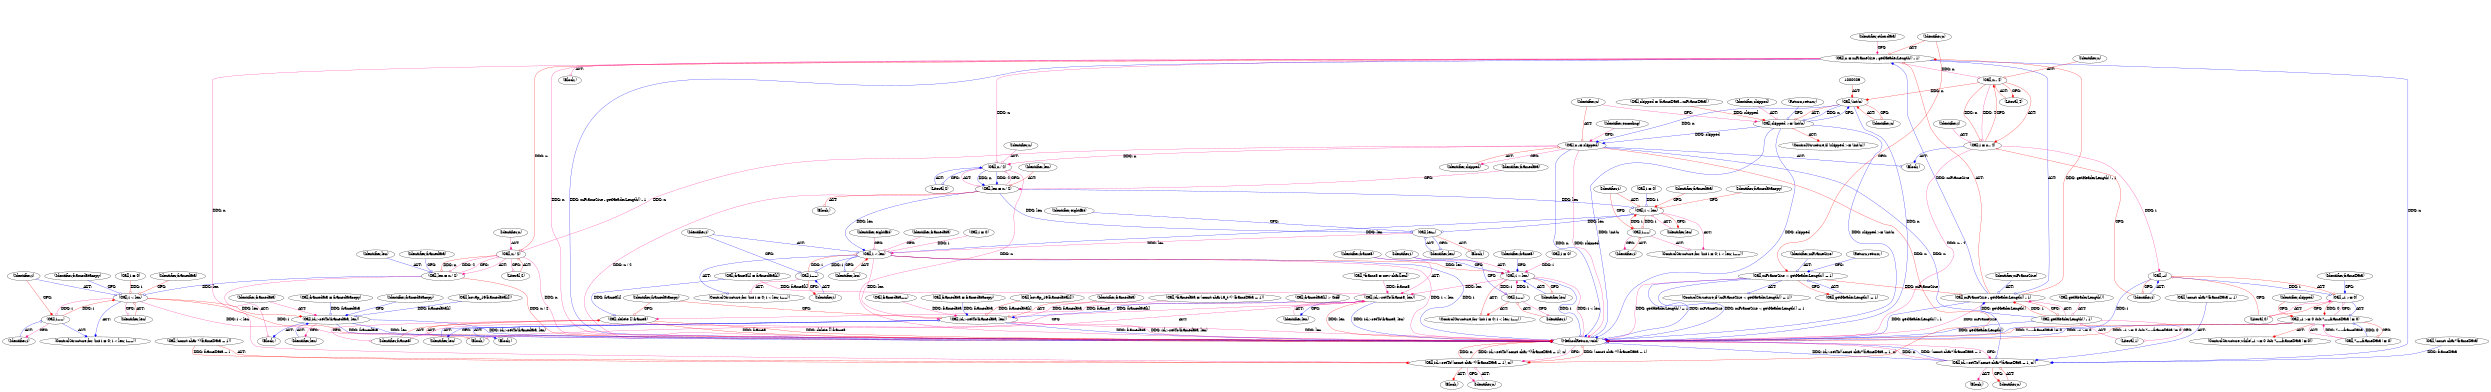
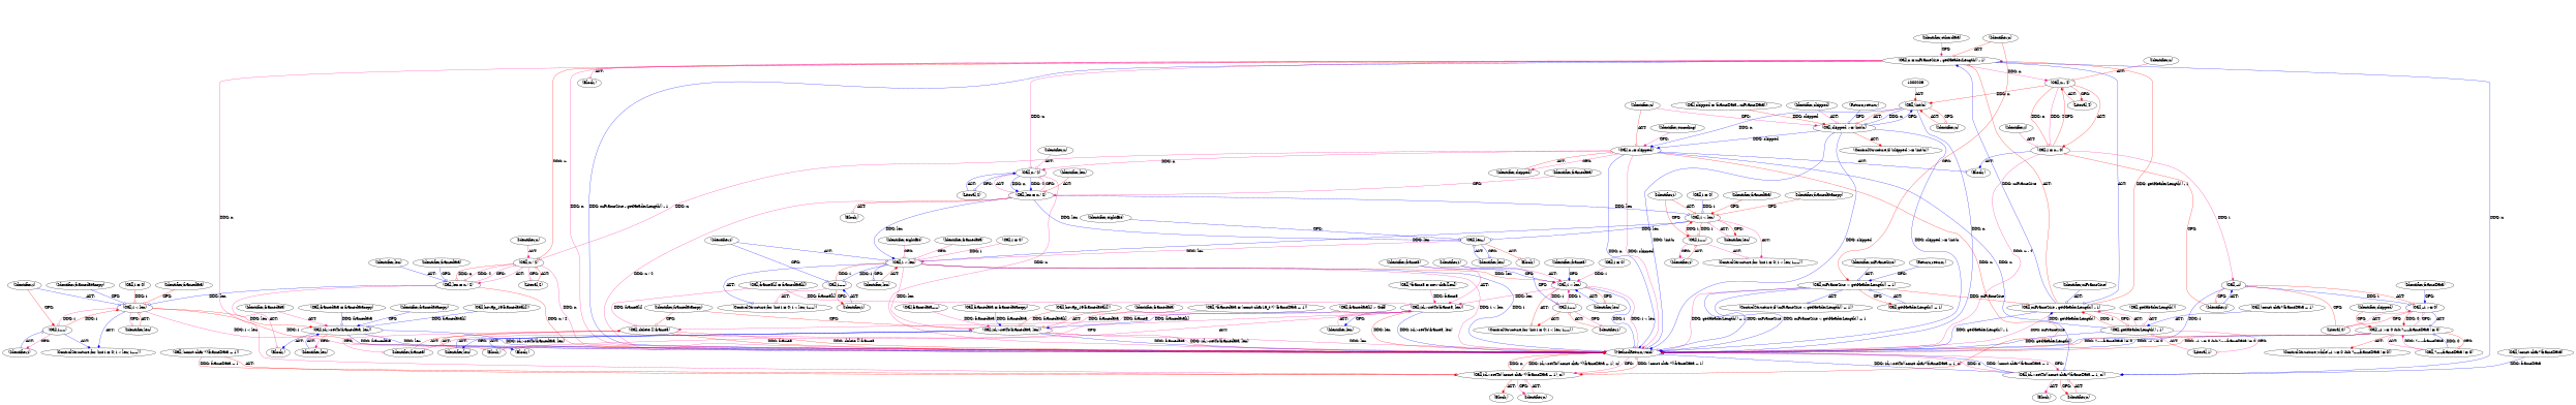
  digraph {
    edge [arrowhead=odot color=blue]
    n1 [label="(Call,n = mFrameSize - getHeaderLength() - 1)"]
    n2 [label="(Call,mFrameSize - getHeaderLength() - 1)"]
    n3 [label="(Call,n - 4)"]
    n4 [label="(Call,id->setTo((const char*)frameData + 1, n))"]
    n5 [label="(Call,id->setTo((const char *)(frameData + 1), n))"]
    n6 [label="(Call,n / 2)"]
    n7 [label="(Call,n / 2)"]
    n8 [label="(MethodReturn,void)"]
    n9 [label="(Block,)"]
    n10 [label="(Call,getHeaderLength() - 1)"]
-   n11 [label="(Call,i = n - 4)"]
+   n11 [label="(Call,i = n - 0)"]
    n12 [label="(Call,(int)n)"]
    n13 [label="(Literal,4)"]
    n14 [label="(Block,)"]
    n15 [label="(Identifier,n)"]
    n16 [label="(Block,)"]
    n17 [label="(Identifier,n)"]
    n18 [label="(Call,len = n / 2)"]
    n19 [label="(Literal,2)"]
    n20 [label="(Call,len = n / 2)"]
    n21 [label="(Literal,2)"]
    n22 [label="(Literal,1)"]
    n23 [label="(Call,mFrameSize < getHeaderLength() + 1)"]
    n24 [label="(ControlStructure,if (mFrameSize < getHeaderLength() + 1))"]
    n25 [label="(Call,getHeaderLength() + 1)"]
    n26 [label="(Call,--i)"]
    n27 [label="(Block,)"]
    n28 [label="(Call,skipped >= (int)n)"]
    n29 [label="(Call,n -= skipped)"]
    n30 [label="(Identifier,n)"]
    n31 [label="(Call,--i >= 0)"]
    n32 [label="(Identifier,i)"]
    n33 [label="(Call,--i >= 0 && *++frameData != 0)"]
    n34 [label="(Literal,0)"]
    n35 [label="(Call,*++frameData != 0)"]
    n36 [label="(ControlStructure,while(--i >= 0 && *++frameData != 0))"]
    n37 [label="(ControlStructure,if (skipped >= (int)n))"]
    n38 [label="(Identifier,skipped)"]
    n39 [label="(Call,i < len)"]
    n40 [label="(Block,)"]
    n41 [label="(Call,i++)"]
    n42 [label="(Call,id->setTo(framedata, len))"]
    n43 [label="(Identifier,len)"]
    n44 [label="(ControlStructure,for (int i = 0; i < len; i++))"]
    n45 [label="(Identifier,i)"]
    n46 [label="(Identifier,len)"]
    n47 [label="(Call,i < len)"]
    n48 [label="(Call,len--)"]
    n49 [label="(Call,i < len)"]
    n50 [label="(Block,)"]
    n51 [label="(Call,i++)"]
    n52 [label="(Identifier,len)"]
    n53 [label="(ControlStructure,for (int i = 0; i < len; i++))"]
    n54 [label="(Block,)"]
    n55 [label="(Identifier,len)"]
    n56 [label="(Call,i++)"]
    n57 [label="(Call,i < len)"]
    n58 [label="(Call,id->setTo(framedata, len))"]
    n59 [label="(ControlStructure,for (int i = 0; i < len; i++))"]
    n60 [label="(Identifier,len)"]
    n61 [label="(Identifier,i)"]
    n62 [label="(Identifier,i)"]
    n63 [label="(Call,i++)"]
    n64 [label="(Call,id->setTo(frame8, len))"]
    n65 [label="(ControlStructure,for (int i = 0; i < len; i++))"]
    n66 [label="(Identifier,len)"]
    n67 [label="(Block,)"]
    n68 [label="(Identifier,len)"]
    n69 [label="(Identifier,i)"]
    n70 [label="(Call,delete [] frame8)"]
    n71 [label="(Identifier,len)"]
    n72 [label="(Block,)"]
    n73 [label="(Identifier,frame8)"]
    n74 [label="(Call,bswap_16(framedata[i]))"]
    n75 [label="(Identifier,i)"]
    n76 [label="(Identifier,otherdata)"]
    n77 [label="(Call,(const char *)(frameData + 1))"]
    n78 [label="(Identifier,framedatacopy)"]
    n79 [label="(Identifier,framedata)"]
    n80 [label="(Identifier,frame8)"]
    n81 [label="(Return,return;)"]
    n82 [label="(Identifier,frameData)"]
    n83 [label="(Call,i = 0)"]
    n84 [label="(Call,framedata = framedatacopy)"]
    n85 [label="(Identifier,n)"]
    n86 [label="(Identifier,framedatacopy)"]
    n87 [label="(Identifier,mFrameSize)"]
    n88 [label="(Call,frame8[i] = framedata[i])"]
    n89 [label="(Identifier,i)"]
    n90 [label="(Identifier,len)"]
    n91 [label="(Identifier,frame8)"]
    n92 [label="(Identifier,framedata)"]
    n93 [label="(Call,bswap_16(framedata[i]))"]
    n94 [label="(Call,i = 0)"]
    n95 [label="(Return,return;)"]
    n96 [label="(Call,i = 0)"]
    n97 [label="(Call,*framedata = (const char16_t *) (frameData + 1))"]
    n98 [label="(Identifier,mFrameSize)"]
    n99 [label="(Identifier,n)"]
    n100 [label="(Identifier,n)"]
    n101 [label="(Identifier,framedatacopy)"]
    n102 [label="(Identifier,i)"]
    n103 [label="(Call,i = 0)"]
    n104 [label="(Identifier,framedata)"]
    n105 [label="(Call,(const char*)frameData)"]
    n106 [label="(Identifier,eightBit)"]
    n107 [label="(Identifier,skipped)"]
    n108 [label="(Identifier,i)"]
    n109 [label="(Call,framedata[i] > 0xff)"]
    n110 [label="(Identifier,len)"]
    n111 [label="(Call,(const char*)frameData + 1)"]
    n112 [label="(Identifier,framedata)"]
    n113 [label="(Identifier,i)"]
    n114 [label="(Identifier,framedata)"]
    n115 [label="(Call,getHeaderLength())"]
    n116 [label="(Identifier,framedata)"]
    n117 [label="(Identifier,n)"]
    n118 [label="(Call,framedata++)"]
    n119 [label="(Identifier,eightBit)"]
    n120 [label="(Call,skipped = (frameData - mFrameData))"]
    n121 [label="(Identifier,skipped)"]
    n122 [label="(Call,*frame8 = new char[len])"]
    n123 [label="(Identifier,n)"]
    n124 [label="(Identifier,framedatacopy)"]
    n125 [label="(Call,framedata = framedatacopy)"]
    n126 [label="(Identifier,encoding)"]
    n127 [label="(Identifier,framedata)"]
    1000209
    n1 -> n2 [label="AST: "]
-   n1 -> n3 [color=deeppink label="DDG: n"]
+   n1 -> n3 [arrowhead=diamond color=deeppink label="DDG: n"]
    n1 -> n4 [arrowhead=diamond label="DDG: n"]
    n1 -> n5 [color=deeppink label="DDG: n"]
    n1 -> n6 [color=red label="DDG: n"]
    n1 -> n7 [color=deeppink label="DDG: n"]
    n1 -> n8 [arrowhead=diamond label="DDG: mFrameSize - getHeaderLength() - 1"]
    n1 -> n8 [color=deeppink label="DDG: n"]
    n1 -> n9 [color=deeppink label="AST: "]
    n2 -> n1 [color=red label="AST: "]
    n2 -> n1 [arrowhead=diamond label="DDG: mFrameSize"]
    n2 -> n1 [arrowhead=diamond color=red label="DDG: getHeaderLength() - 1"]
    n2 -> n8 [color=deeppink label="DDG: mFrameSize"]
    n2 -> n8 [label="DDG: getHeaderLength() - 1"]
    n2 -> n10 [color=red label="CFG: "]
    n3 -> n11 [arrowhead=diamond color=red label="AST: "]
    n3 -> n11 [color=red label="DDG: n"]
    n3 -> n11 [color=deeppink label="DDG: 4"]
    n3 -> n12 [arrowhead=diamond color=red label="DDG: n"]
    n3 -> n13 [arrowhead=diamond color=red label="CFG: "]
    n4 -> n8 [label="DDG: id->setTo((const char*)frameData + 1, n)"]
    n4 -> n8 [color=deeppink label="DDG: n"]
    n4 -> n8 [arrowhead=diamond label="DDG: (const char*)frameData + 1"]
    n4 -> n14 [arrowhead=diamond color=deeppink label="AST: "]
    n4 -> n15 [arrowhead=diamond color=red label="CFG: "]
    n5 -> n8 [color=red label="DDG: (const char *)(frameData + 1)"]
    n5 -> n8 [arrowhead=diamond color=red label="DDG: n"]
    n5 -> n8 [color=red label="DDG: id->setTo((const char *)(frameData + 1), n)"]
    n5 -> n16 [arrowhead=diamond color=red label="AST: "]
    n5 -> n17 [arrowhead=diamond color=deeppink label="CFG: "]
    n6 -> n8 [arrowhead=diamond color=deeppink label="DDG: n"]
    n6 -> n18 [arrowhead=diamond color=deeppink label="AST: "]
    n6 -> n18 [color=red label="DDG: n"]
    n6 -> n18 [color=deeppink label="DDG: 2"]
    n6 -> n19 [color=deeppink label="CFG: "]
    n7 -> n8 [color=deeppink label="DDG: n"]
    n7 -> n20 [color=deeppink label="AST: "]
    n7 -> n20 [arrowhead=diamond label="DDG: n"]
    n7 -> n20 [arrowhead=diamond label="DDG: 2"]
    n7 -> n21 [label="CFG: "]
    n8 -> n4 [arrowhead=diamond color=deeppink label="CFG: "]
    n8 -> n5 [arrowhead=diamond color=deeppink label="CFG: "]
    n10 -> n2 [arrowhead=diamond color=deeppink label="AST: "]
    n10 -> n2 [arrowhead=diamond label="DDG: getHeaderLength()"]
    n10 -> n2 [arrowhead=diamond color=red label="DDG: 1"]
    n10 -> n8 [arrowhead=diamond label="DDG: getHeaderLength()"]
    n10 -> n22 [color=deeppink label="CFG: "]
    n11 -> n3 [arrowhead=diamond color=red label="CFG: "]
    n11 -> n8 [arrowhead=diamond color=deeppink label="DDG: n - 4"]
    n11 -> n26 [arrowhead=diamond color=deeppink label="DDG: i"]
    n11 -> n27 [arrowhead=diamond label="AST: "]
    n12 -> n8 [arrowhead=diamond label="DDG: n"]
    n12 -> n28 [color=red label="AST: "]
    n12 -> n28 [label="DDG: n"]
    n12 -> n29 [arrowhead=diamond label="DDG: n"]
    n12 -> n30 [color=red label="CFG: "]
    n13 -> n3 [color=red label="AST: "]
    n15 -> n4 [color=red label="AST: "]
    n17 -> n5 [color=deeppink label="AST: "]
    n18 -> n6 [color=deeppink label="CFG: "]
    n18 -> n8 [arrowhead=diamond color=red label="DDG: n / 2"]
    n18 -> n39 [label="DDG: len"]
    n18 -> n40 [color=deeppink label="AST: "]
    n19 -> n6 [color=red label="AST: "]
    n20 -> n7 [color=deeppink label="CFG: "]
    n20 -> n8 [color=deeppink label="DDG: n / 2"]
    n20 -> n47 [label="DDG: len"]
    n20 -> n48 [label="DDG: len"]
    n20 -> n49 [arrowhead=diamond label="DDG: len"]
    n20 -> n50 [color=red label="AST: "]
    n21 -> n7 [arrowhead=diamond label="AST: "]
    n22 -> n10 [color=deeppink label="AST: "]
    n23 -> n2 [color=red label="DDG: mFrameSize"]
    n23 -> n8 [arrowhead=diamond color=deeppink label="DDG: getHeaderLength() + 1"]
    n23 -> n8 [label="DDG: mFrameSize"]
    n23 -> n8 [label="DDG: mFrameSize < getHeaderLength() + 1"]
    n23 -> n24 [label="AST: "]
    n23 -> n25 [arrowhead=diamond color=red label="CFG: "]
    n25 -> n23 [label="AST: "]
    n26 -> n8 [arrowhead=diamond label="DDG: i"]
    n26 -> n31 [color=red label="AST: "]
    n26 -> n31 [label="DDG: i"]
    n26 -> n32 [color=red label="CFG: "]
    n28 -> n8 [arrowhead=diamond label="DDG: skipped >= (int)n"]
    n28 -> n8 [label="DDG: (int)n"]
    n28 -> n8 [arrowhead=diamond label="DDG: skipped"]
    n28 -> n12 [arrowhead=diamond label="CFG: "]
    n28 -> n29 [arrowhead=diamond label="DDG: skipped"]
    n28 -> n37 [arrowhead=diamond color=red label="AST: "]
    n29 -> n4 [label="DDG: n"]
    n29 -> n5 [arrowhead=diamond color=red label="DDG: n"]
    n29 -> n6 [color=deeppink label="DDG: n"]
    n29 -> n7 [arrowhead=diamond color=deeppink label="DDG: n"]
    n29 -> n8 [arrowhead=diamond label="DDG: n"]
    n29 -> n8 [arrowhead=diamond color=deeppink label="DDG: skipped"]
    n29 -> n27 [label="AST: "]
    n29 -> n38 [arrowhead=diamond color=deeppink label="CFG: "]
    n30 -> n12 [arrowhead=diamond color=red label="AST: "]
    n31 -> n33 [label="AST: "]
    n31 -> n33 [arrowhead=diamond color=red label="DDG: 0"]
    n31 -> n34 [color=red label="CFG: "]
    n32 -> n11 [color=red label="CFG: "]
    n32 -> n26 [arrowhead=diamond label="AST: "]
    n33 -> n8 [arrowhead=diamond color=red label="DDG: *++frameData != 0"]
    n33 -> n8 [arrowhead=diamond label="DDG: --i >= 0"]
    n33 -> n8 [arrowhead=diamond color=red label="DDG: --i >= 0 && *++frameData != 0"]
    n33 -> n31 [color=deeppink label="CFG: "]
    n33 -> n35 [color=red label="CFG: "]
    n33 -> n36 [arrowhead=diamond color=red label="AST: "]
    n34 -> n26 [color=red label="CFG: "]
    n34 -> n31 [arrowhead=diamond color=deeppink label="AST: "]
    n35 -> n33 [color=deeppink label="AST: "]
    n35 -> n33 [arrowhead=diamond color=deeppink label="DDG: *++frameData"]
    n35 -> n33 [label="DDG: 0"]
    n38 -> n29 [color=red label="AST: "]
    n39 -> n8 [color=red label="DDG: i"]
    n39 -> n8 [color=deeppink label="DDG: i < len"]
    n39 -> n41 [color=deeppink label="DDG: i"]
    n39 -> n42 [arrowhead=diamond color=red label="DDG: len"]
    n39 -> n43 [color=deeppink label="CFG: "]
    n39 -> n44 [arrowhead=diamond label="AST: "]
    n41 -> n39 [arrowhead=diamond color=red label="DDG: i"]
    n41 -> n44 [arrowhead=diamond label="AST: "]
    n41 -> n45 [arrowhead=diamond color=deeppink label="CFG: "]
    n42 -> n8 [label="DDG: id->setTo(framedata, len)"]
    n42 -> n8 [arrowhead=diamond label="DDG: framedata"]
    n42 -> n8 [label="DDG: len"]
    n42 -> n40 [arrowhead=diamond label="AST: "]
    n42 -> n46 [arrowhead=diamond color=deeppink label="CFG: "]
    n43 -> n39 [color=red label="AST: "]
    n45 -> n41 [label="AST: "]
    n46 -> n42 [arrowhead=diamond label="AST: "]
    n47 -> n48 [label="DDG: len"]
    n47 -> n49 [label="DDG: len"]
    n47 -> n51 [color=red label="DDG: i"]
    n47 -> n52 [arrowhead=diamond color=red label="CFG: "]
    n47 -> n53 [arrowhead=diamond color=deeppink label="AST: "]
    n48 -> n49 [arrowhead=diamond color=deeppink label="DDG: len"]
    n48 -> n54 [color=red label="AST: "]
    n48 -> n55 [label="CFG: "]
    n49 -> n8 [arrowhead=diamond color=deeppink label="DDG: i < len"]
    n49 -> n8 [label="DDG: i"]
    n49 -> n56 [label="DDG: i"]
    n49 -> n57 [arrowhead=diamond color=red label="DDG: len"]
    n49 -> n58 [arrowhead=diamond color=deeppink label="DDG: len"]
    n49 -> n59 [label="AST: "]
    n49 -> n60 [label="CFG: "]
    n51 -> n47 [arrowhead=diamond color=red label="DDG: i"]
    n51 -> n53 [color=deeppink label="AST: "]
    n51 -> n61 [arrowhead=diamond color=deeppink label="CFG: "]
    n52 -> n47 [color=deeppink label="AST: "]
    n55 -> n48 [label="AST: "]
    n56 -> n49 [color=red label="DDG: i"]
    n56 -> n59 [color=deeppink label="AST: "]
    n56 -> n62 [arrowhead=diamond color=red label="CFG: "]
    n57 -> n8 [label="DDG: i"]
    n57 -> n8 [color=deeppink label="DDG: i < len"]
    n57 -> n63 [color=deeppink label="DDG: i"]
    n57 -> n64 [arrowhead=diamond color=deeppink label="DDG: len"]
    n57 -> n65 [color=red label="AST: "]
    n57 -> n66 [color=red label="CFG: "]
    n58 -> n8 [color=deeppink label="DDG: len"]
    n58 -> n8 [label="DDG: framedata"]
    n58 -> n8 [color=deeppink label="DDG: id->setTo(framedata, len)"]
    n58 -> n67 [arrowhead=diamond label="AST: "]
    n58 -> n68 [arrowhead=diamond label="CFG: "]
    n60 -> n49 [arrowhead=diamond color=red label="AST: "]
    n61 -> n51 [color=red label="AST: "]
    n62 -> n56 [arrowhead=diamond label="AST: "]
    n63 -> n57 [arrowhead=diamond color=deeppink label="DDG: i"]
    n63 -> n65 [arrowhead=diamond color=red label="AST: "]
    n63 -> n69 [color=deeppink label="CFG: "]
    n64 -> n8 [color=red label="DDG: len"]
    n64 -> n8 [arrowhead=diamond label="DDG: id->setTo(frame8, len)"]
    n64 -> n70 [arrowhead=diamond color=deeppink label="DDG: frame8"]
    n64 -> n71 [arrowhead=diamond label="CFG: "]
    n64 -> n72 [color=deeppink label="AST: "]
    n66 -> n57 [arrowhead=diamond label="AST: "]
    n68 -> n58 [label="AST: "]
    n69 -> n63 [color=red label="AST: "]
    n70 -> n8 [arrowhead=diamond color=red label="DDG: frame8"]
    n70 -> n8 [arrowhead=diamond color=red label="DDG: delete [] frame8"]
    n70 -> n72 [color=red label="AST: "]
    n70 -> n73 [color=deeppink label="CFG: "]
    n71 -> n64 [arrowhead=diamond color=deeppink label="AST: "]
    n73 -> n64 [color=deeppink label="CFG: "]
    n73 -> n70 [arrowhead=diamond color=red label="AST: "]
    n74 -> n58 [color=red label="DDG: framedata[i]"]
    n75 -> n57 [arrowhead=diamond color=deeppink label="AST: "]
    n75 -> n63 [label="CFG: "]
    n76 -> n1 [arrowhead=diamond color=deeppink label="CFG: "]
    n77 -> n5 [arrowhead=diamond color=red label="AST: "]
    n77 -> n5 [color=red label="DDG: frameData + 1"]
    n78 -> n58 [color=red label="CFG: "]
    n78 -> n70 [color=red label="CFG: "]
    n79 -> n58 [color=red label="AST: "]
    n80 -> n57 [arrowhead=diamond label="CFG: "]
    n81 -> n28 [label="CFG: "]
    n82 -> n31 [arrowhead=diamond label="CFG: "]
    n83 -> n57 [arrowhead=diamond color=deeppink label="DDG: i"]
    n84 -> n42 [label="DDG: framedata"]
    n85 -> n28 [arrowhead=diamond color=deeppink label="CFG: "]
    n85 -> n29 [color=red label="AST: "]
    n86 -> n42 [arrowhead=diamond label="CFG: "]
    n87 -> n23 [label="AST: "]
    n88 -> n64 [color=deeppink label="DDG: frame8[i]"]
-   n88 -> n70 [label="DDG: frame8[i]"]
+   n88 -> n70 [color=deeppink label="DDG: frame8[i]"]
    n89 -> n39 [label="AST: "]
    n89 -> n41 [arrowhead=diamond color=red label="CFG: "]
    n90 -> n20 [color=red label="AST: "]
    n91 -> n57 [label="CFG: "]
    n91 -> n64 [arrowhead=diamond color=deeppink label="AST: "]
    n92 -> n49 [color=deeppink label="CFG: "]
    n93 -> n42 [label="DDG: framedata[i]"]
    n94 -> n49 [color=deeppink label="DDG: i"]
    n95 -> n23 [arrowhead=diamond label="CFG: "]
    n96 -> n47 [label="DDG: i"]
    n97 -> n58 [color=deeppink label="DDG: framedata"]
    n98 -> n2 [label="AST: "]
    n99 -> n3 [color=red label="AST: "]
    n100 -> n6 [arrowhead=diamond color=deeppink label="AST: "]
    n101 -> n39 [label="CFG: "]
    n102 -> n49 [label="AST: "]
    n102 -> n56 [label="CFG: "]
    n103 -> n39 [color=red label="DDG: i"]
    n104 -> n42 [arrowhead=diamond color=deeppink label="AST: "]
    n105 -> n4 [arrowhead=diamond label="DDG: frameData"]
    n106 -> n49 [color=deeppink label="CFG: "]
    n107 -> n33 [arrowhead=diamond color=red label="CFG: "]
    n108 -> n47 [color=red label="AST: "]
    n108 -> n51 [arrowhead=diamond color=red label="CFG: "]
    n109 -> n58 [arrowhead=diamond label="DDG: framedata[i]"]
    n110 -> n18 [label="AST: "]
-   n111 -> n4 [arrowhead=diamond label="AST: "]
+   n111 -> n10 [arrowhead=diamond label="AST: "]
    n112 -> n39 [color=red label="CFG: "]
    n113 -> n11 [color=deeppink label="AST: "]
    n114 -> n20 [arrowhead=diamond color=deeppink label="CFG: "]
    n115 -> n10 [color=deeppink label="AST: "]
    n116 -> n47 [arrowhead=diamond color=red label="CFG: "]
    n117 -> n7 [color=deeppink label="AST: "]
    n118 -> n58 [arrowhead=diamond color=deeppink label="DDG: framedata"]
    n119 -> n48 [label="CFG: "]
    n120 -> n28 [arrowhead=diamond color=red label="DDG: skipped"]
    n121 -> n28 [color=deeppink label="AST: "]
    n122 -> n64 [arrowhead=diamond color=deeppink label="DDG: frame8"]
    n123 -> n1 [color=red label="AST: "]
    n123 -> n23 [arrowhead=diamond color=red label="CFG: "]
    n124 -> n47 [color=red label="CFG: "]
    n125 -> n58 [arrowhead=diamond label="DDG: framedata"]
    n126 -> n29 [arrowhead=diamond color=deeppink label="CFG: "]
    n127 -> n18 [label="CFG: "]
    1000209 -> n12 [arrowhead=diamond color=red label="AST: "]
  }
